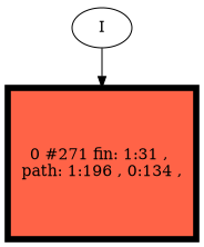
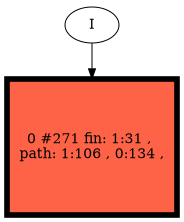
  digraph {
-   n1 [fillcolor=tomato height=1.88795 label="0 #271 fin: 1:31 , \n path: 1:196 , 0:134 , " penwidth=5.6058 shape=box style=filled width=1.88795]
+   n1 [fillcolor=tomato height=1.88795 label="0 #271 fin: 1:31 , \n path: 1:106 , 0:134 , " penwidth=5.6058 shape=box style=filled width=1.88795]
    I
    I -> n1
  }
